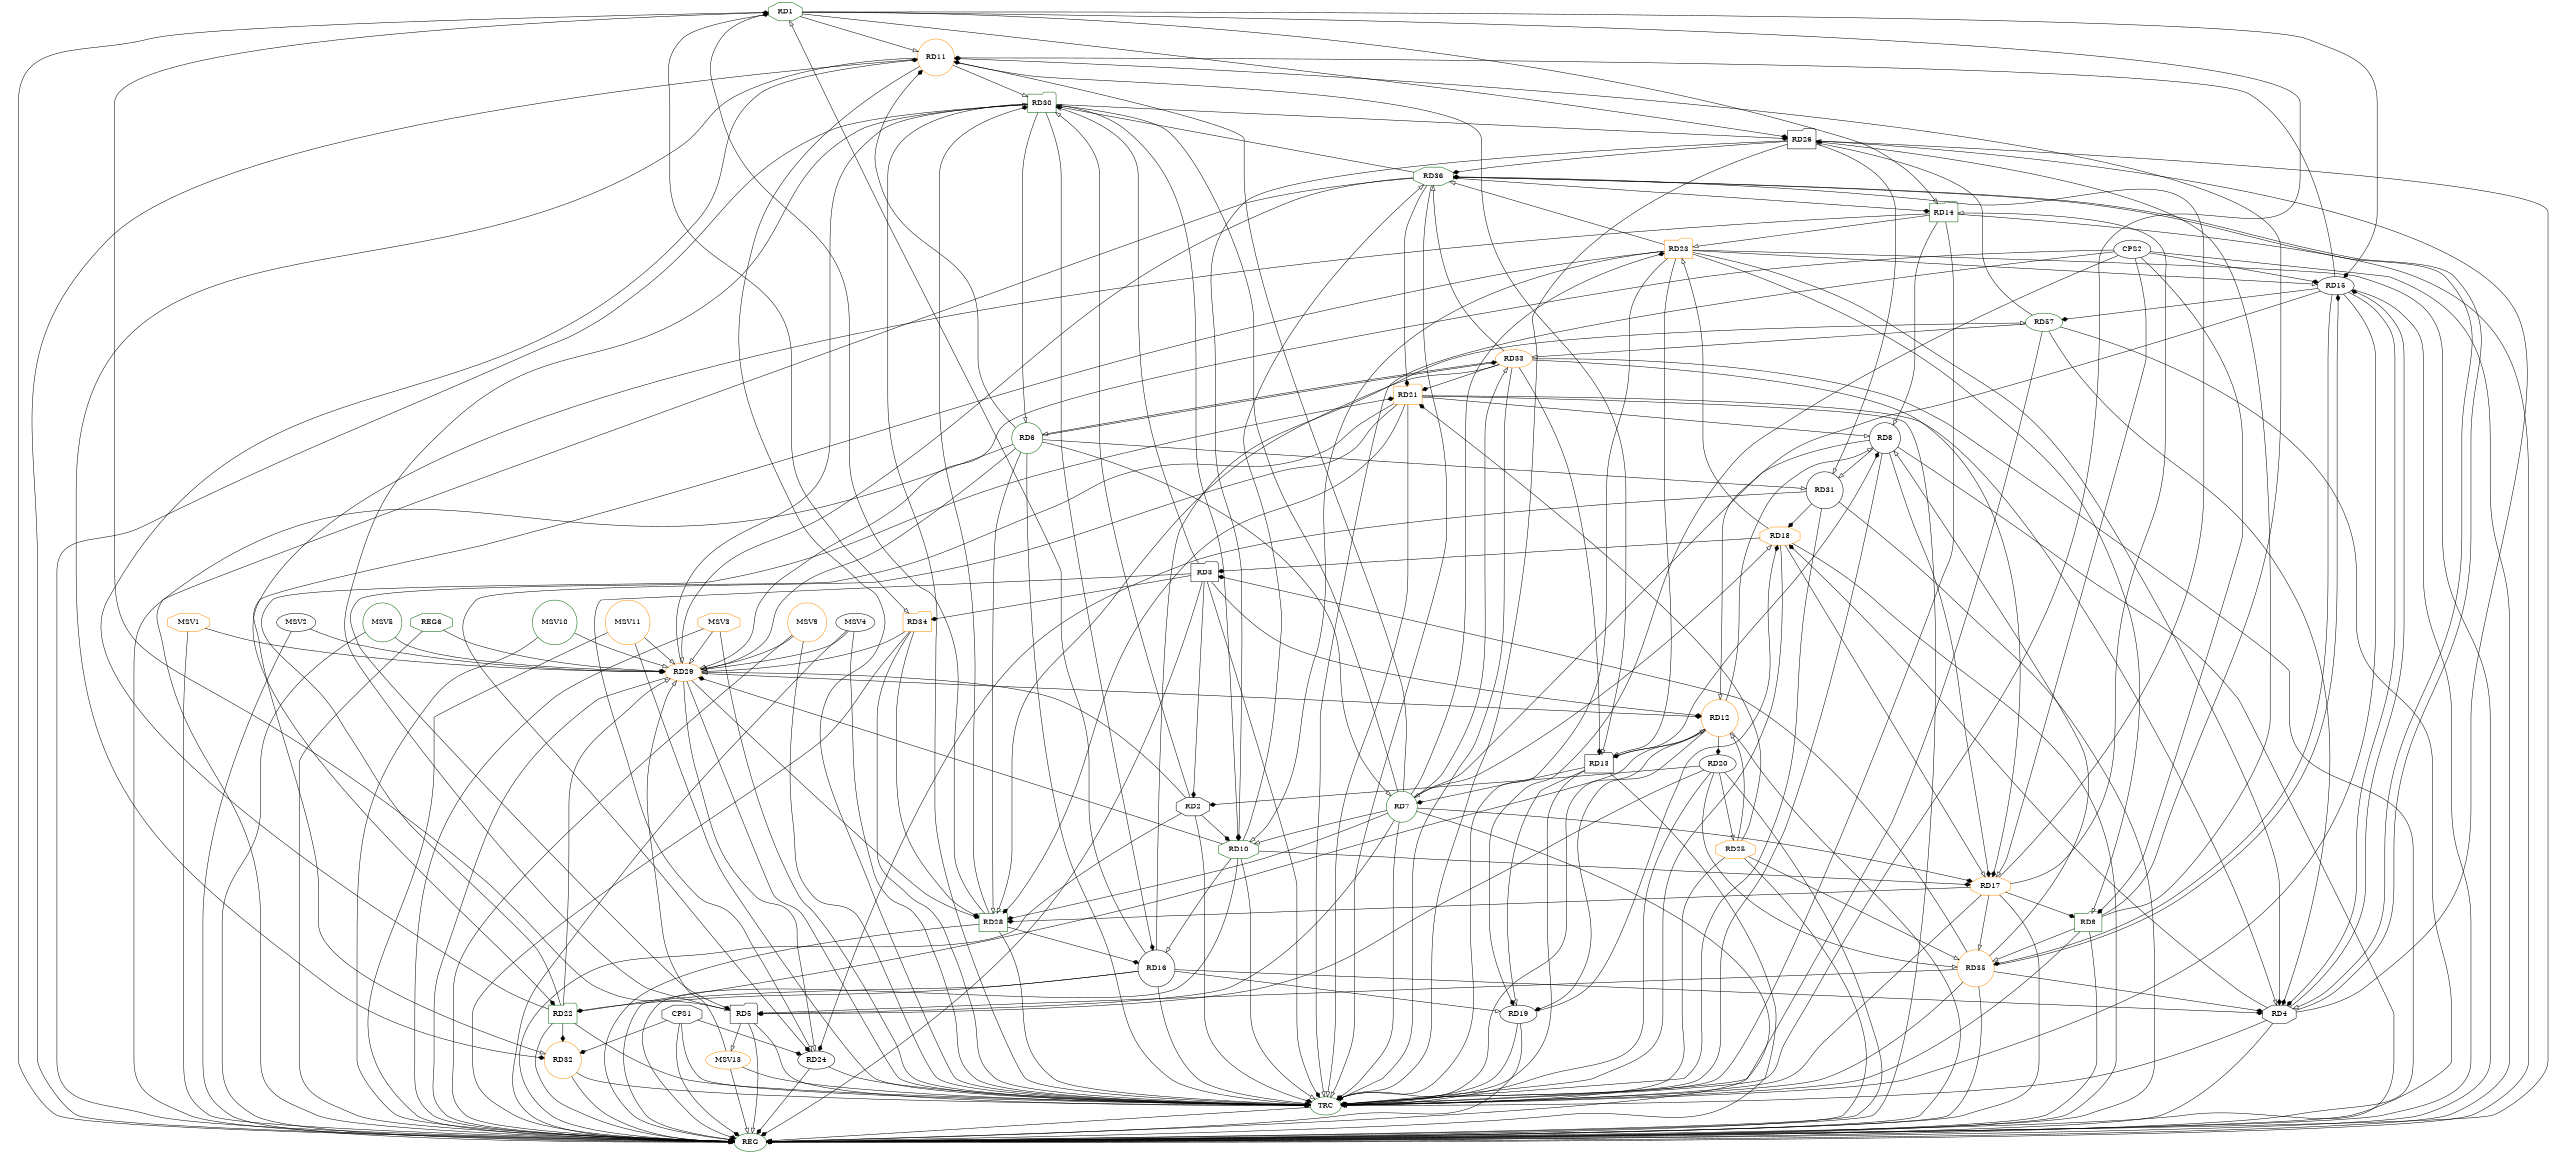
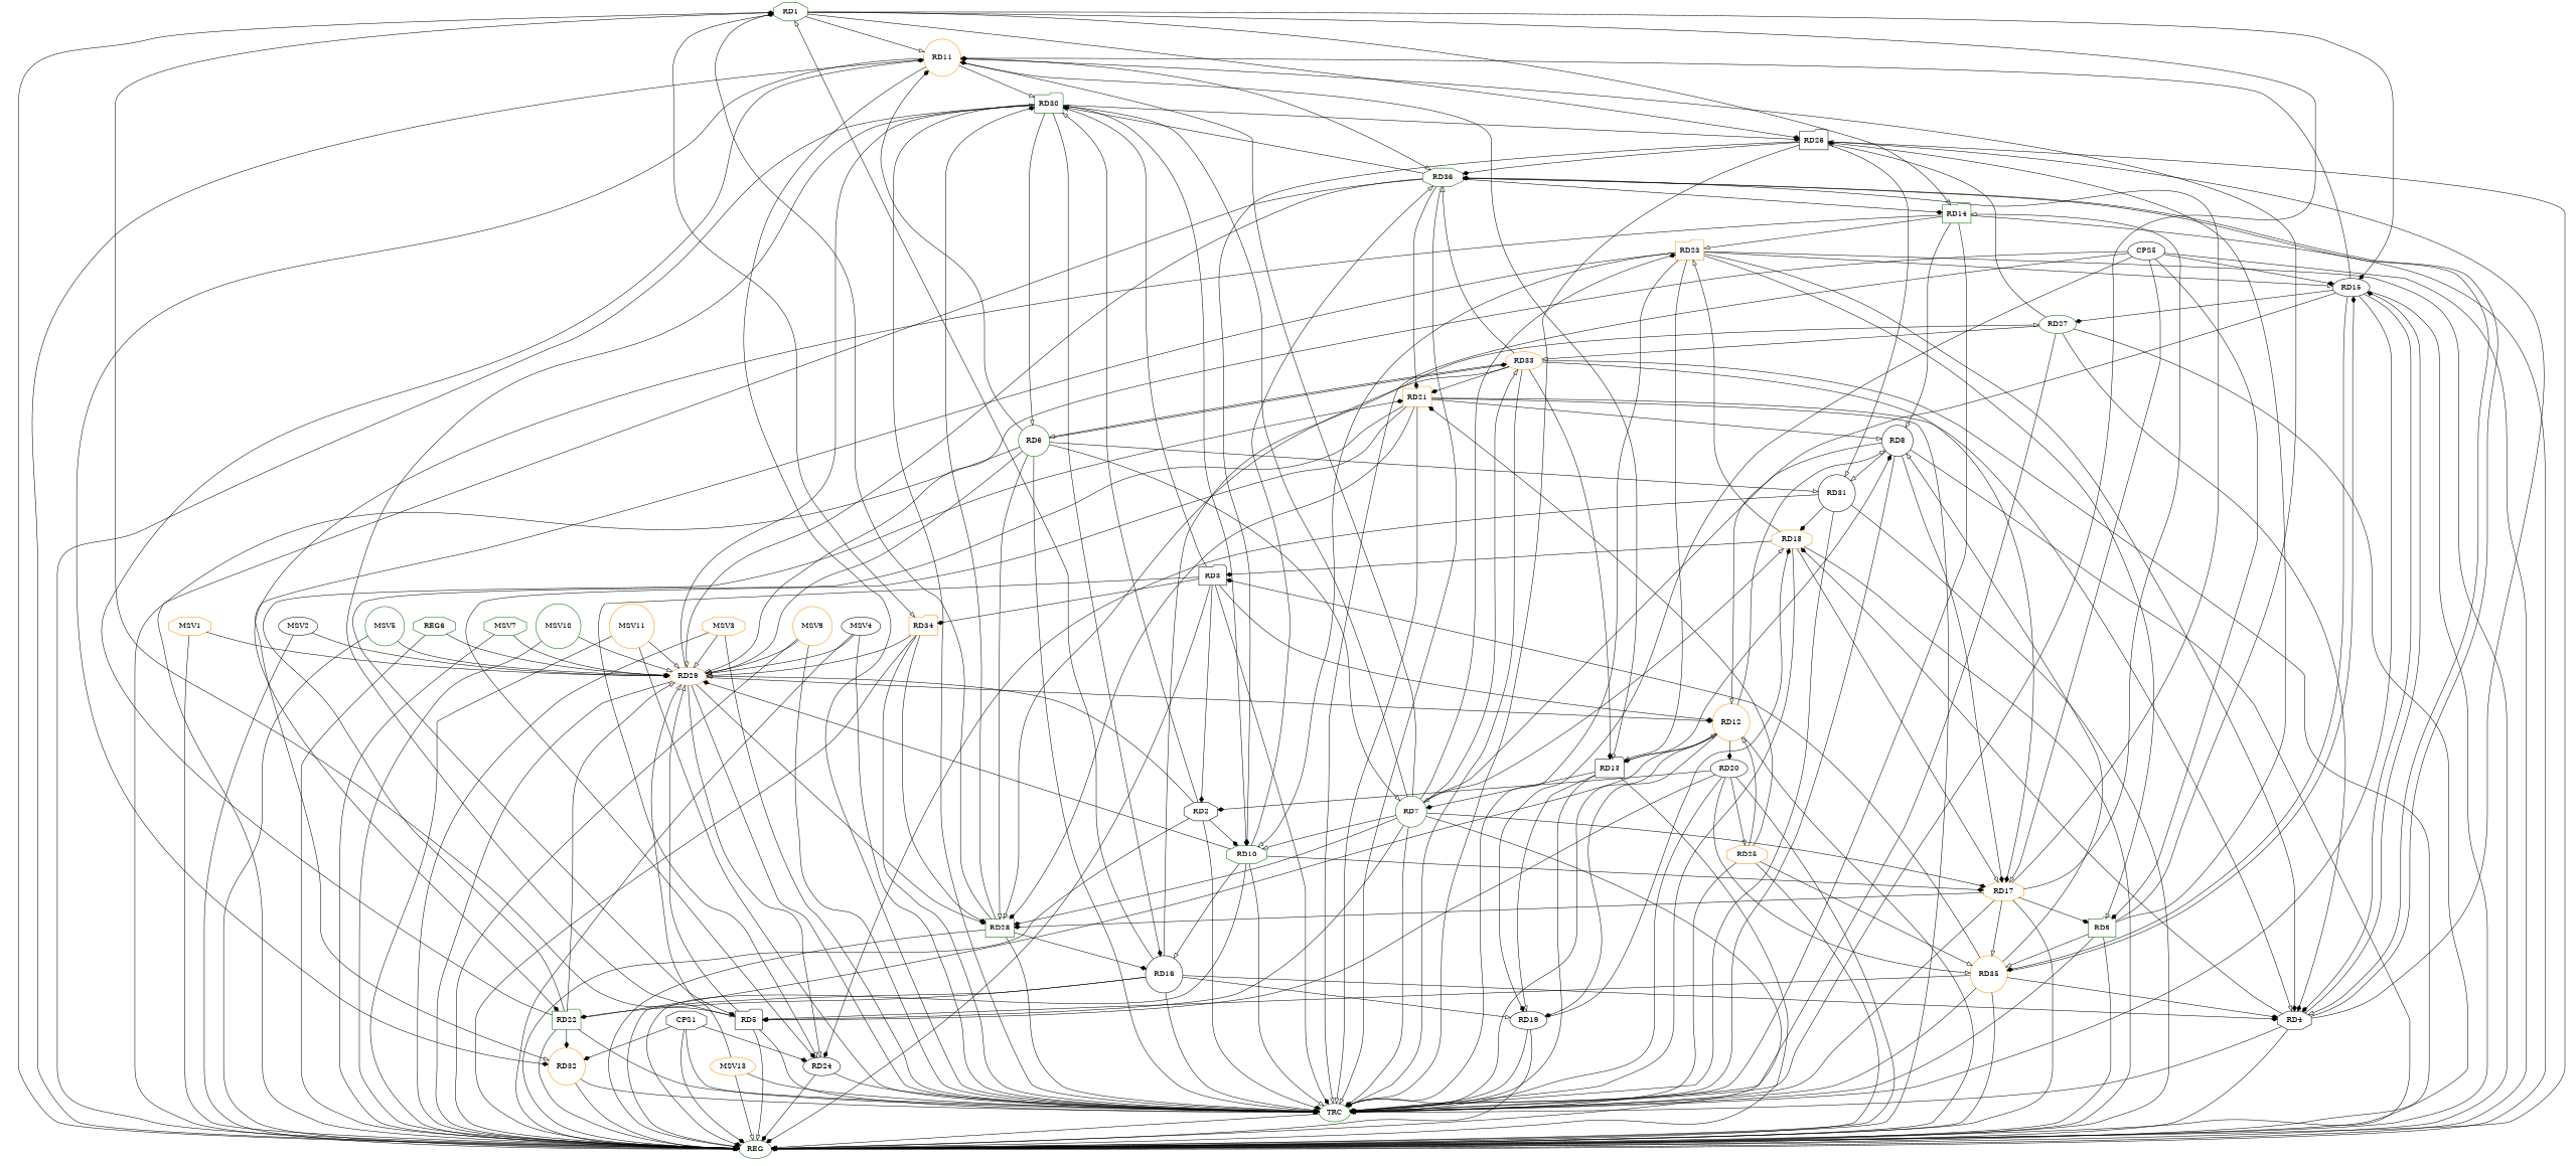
  strict digraph {
    node [color=darkgreen shape=octagon]
    edge [arrowhead=onormal]
    n1 [label=RD1]
    n2 [color=darkorange label=RD11 shape=circle]
    n3 [label=RD14 shape=folder]
    n4 [color=black label=RD15 shape=ellipse]
    n5 [color=black label=RD26 shape=folder]
    n6 [color=darkorange label=RD34 shape=folder]
    n7 [label=REG shape=ellipse]
    n8 [label=TRC shape=ellipse]
    n9 [label=RD30 shape=folder]
    n10 [label=RD36]
    n11 [color=black label=RD13 shape=folder]
    n12 [color=darkorange label=RD32 shape=circle]
    n13 [color=darkorange label=RD23 shape=folder]
    n14 [color=black label=RD8 shape=circle]
    n15 [label=RD22 shape=folder]
    n16 [color=darkorange label=RD12 shape=circle]
    n17 [color=black label=RD4]
    n18 [color=darkorange label=RD35 shape=circle]
-   n19 [label=RD57 shape=ellipse]
+   n19 [label=RD27 shape=ellipse]
    n20 [label=RD10]
    n21 [color=black label=RD31 shape=circle]
    n22 [color=darkorange label=RD29 shape=ellipse]
    n23 [label=RD28 shape=folder]
    n24 [color=black label=RD2]
    n25 [color=darkorange label=RD17]
    n26 [color=black label=RD16 shape=circle]
    n27 [color=black label=RD24 shape=ellipse]
    n28 [color=black label=RD5 shape=folder]
    n29 [label=RD6 shape=circle]
    n30 [color=black label=RD3 shape=folder]
    n31 [color=black label=RD19 shape=ellipse]
    n32 [color=black label=RD20 shape=ellipse]
    n33 [color=darkorange label=RD18]
    n34 [color=darkorange label=RD21 shape=folder]
    n35 [label=RD7 shape=circle]
    n36 [color=darkorange label=RD33 shape=ellipse]
    n37 [label=RD9 shape=folder]
    n38 [color=darkorange label=RD25]
    n39 [color=black label=CPS1]
-   n40 [color=black label=CPS2 shape=ellipse]
+   n40 [color=black label=CPS5 shape=ellipse]
    n41 [color=darkorange label=MSV1]
    n42 [color=black label=MSV2 shape=ellipse]
    n43 [color=darkorange label=MSV3]
    n44 [color=black label=MSV4 shape=ellipse]
    n45 [label=MSV5 shape=circle]
    n46 [label=REG6]
+   n47 [label=MSV7]
    n48 [color=darkorange label=MSV9 shape=circle]
    n49 [label=MSV10 shape=circle]
    n50 [color=darkorange label=MSV11 shape=circle]
    n51 [color=darkorange label=MSV13 shape=ellipse]
    n1 -> n2
    n1 -> n3
    n1 -> n4 [arrowhead=diamond]
    n1 -> n5 [arrowhead=diamond]
    n1 -> n6
    n1 -> n7
    n1 -> n8
    n2 -> n7 [arrowhead=diamond]
    n2 -> n8
    n2 -> n9
-   n13 -> n10
+   n2 -> n10
    n2 -> n11
    n2 -> n12 [arrowhead=diamond]
    n3 -> n7 [arrowhead=diamond]
    n3 -> n8
    n3 -> n13
    n3 -> n14
    n3 -> n15 [arrowhead=diamond]
    n4 -> n2 [arrowhead=diamond]
    n4 -> n7
    n4 -> n8 [arrowhead=diamond]
    n4 -> n16
    n4 -> n17 [arrowhead=diamond]
    n4 -> n18 [arrowhead=diamond]
    n4 -> n19 [arrowhead=diamond]
    n5 -> n7
    n5 -> n8 [arrowhead=diamond]
    n5 -> n10 [arrowhead=diamond]
    n5 -> n20 [arrowhead=diamond]
    n5 -> n21
    n6 -> n7
    n6 -> n8 [arrowhead=diamond]
    n6 -> n22
    n6 -> n23 [arrowhead=diamond]
    n8 -> n7
    n9 -> n5 [arrowhead=diamond]
    n9 -> n7 [arrowhead=diamond]
    n9 -> n8 [arrowhead=diamond]
    n9 -> n20 [arrowhead=diamond]
    n9 -> n26 [arrowhead=diamond]
    n9 -> n28
    n9 -> n29
    n10 -> n3 [arrowhead=diamond]
    n10 -> n7 [arrowhead=diamond]
    n10 -> n8
    n10 -> n9 [arrowhead=diamond]
    n10 -> n17
    n10 -> n22
    n10 -> n34 [arrowhead=diamond]
    n11 -> n7
    n11 -> n8
    n11 -> n14 [arrowhead=diamond]
    n11 -> n31
    n11 -> n35 [arrowhead=diamond]
    n12 -> n7
    n12 -> n8
    n13 -> n4
    n13 -> n7 [arrowhead=diamond]
    n13 -> n8 [arrowhead=diamond]
    n13 -> n11
    n13 -> n12
    n13 -> n17 [arrowhead=diamond]
    n13 -> n20
    n13 -> n37
    n14 -> n7 [arrowhead=diamond]
    n14 -> n8 [arrowhead=diamond]
    n14 -> n21
    n14 -> n25 [arrowhead=diamond]
    n14 -> n35
    n15 -> n2 [arrowhead=diamond]
    n15 -> n7
    n15 -> n8 [arrowhead=diamond]
    n15 -> n12 [arrowhead=diamond]
    n15 -> n16
    n15 -> n22
    n15 -> n34 [arrowhead=diamond]
    n16 -> n7 [arrowhead=diamond]
    n16 -> n8
    n16 -> n11 [arrowhead=diamond]
    n16 -> n14
    n16 -> n31 [arrowhead=diamond]
    n16 -> n32 [arrowhead=diamond]
    n17 -> n4 [arrowhead=diamond]
    n17 -> n5
    n17 -> n7
    n17 -> n8
    n17 -> n10 [arrowhead=diamond]
    n17 -> n33 [arrowhead=diamond]
    n18 -> n4 [arrowhead=diamond]
    n18 -> n7
    n18 -> n8
    n18 -> n14
    n18 -> n17 [arrowhead=diamond]
    n18 -> n28
    n18 -> n30 [arrowhead=diamond]
    n19 -> n5
    n19 -> n7 [arrowhead=diamond]
    n19 -> n8
    n19 -> n17 [arrowhead=diamond]
    n19 -> n36
    n20 -> n7 [arrowhead=diamond]
    n20 -> n8
    n20 -> n10
    n20 -> n22 [arrowhead=diamond]
    n20 -> n25 [arrowhead=diamond]
    n20 -> n26
    n21 -> n7
    n21 -> n8
    n21 -> n27 [arrowhead=diamond]
    n21 -> n33 [arrowhead=diamond]
    n22 -> n7 [arrowhead=diamond]
    n22 -> n8
    n22 -> n9
    n22 -> n16 [arrowhead=diamond]
    n22 -> n23 [arrowhead=diamond]
    n22 -> n27
    n23 -> n1 [arrowhead=diamond]
    n23 -> n7 [arrowhead=diamond]
    n23 -> n8
    n23 -> n9 [arrowhead=diamond]
    n23 -> n26 [arrowhead=diamond]
    n24 -> n7 [arrowhead=diamond]
    n24 -> n8 [arrowhead=diamond]
    n24 -> n9
    n24 -> n20 [arrowhead=diamond]
    n24 -> n22
    n25 -> n3
    n25 -> n7
    n25 -> n8 [arrowhead=diamond]
    n25 -> n10 [arrowhead=diamond]
    n25 -> n18
    n25 -> n23 [arrowhead=diamond]
    n25 -> n37 [arrowhead=diamond]
    n26 -> n1
    n26 -> n7
    n26 -> n8
    n26 -> n15 [arrowhead=diamond]
    n26 -> n17 [arrowhead=diamond]
    n26 -> n19
    n26 -> n31
    n27 -> n7 [arrowhead=diamond]
    n27 -> n8
    n28 -> n1 [arrowhead=diamond]
    n28 -> n7
    n28 -> n8
-   n28 -> n51
+   n28 -> n22
    n29 -> n2 [arrowhead=diamond]
    n29 -> n7
    n29 -> n8
    n29 -> n21
    n29 -> n22
    n29 -> n23
    n29 -> n35
    n29 -> n36 [arrowhead=diamond]
    n30 -> n6 [arrowhead=diamond]
    n30 -> n7 [arrowhead=diamond]
    n30 -> n8 [arrowhead=diamond]
    n30 -> n9
    n30 -> n16 [arrowhead=diamond]
    n30 -> n24 [arrowhead=diamond]
    n30 -> n27
    n31 -> n7 [arrowhead=diamond]
    n31 -> n8 [arrowhead=diamond]
    n31 -> n33 [arrowhead=diamond]
    n32 -> n7
    n32 -> n8
    n32 -> n18
    n32 -> n24 [arrowhead=diamond]
    n32 -> n28 [arrowhead=diamond]
    n32 -> n38
    n33 -> n7 [arrowhead=diamond]
    n33 -> n8 [arrowhead=diamond]
    n33 -> n13
    n33 -> n25
    n33 -> n30 [arrowhead=diamond]
    n34 -> n7 [arrowhead=diamond]
    n34 -> n8
    n34 -> n14
    n34 -> n17
    n34 -> n23 [arrowhead=diamond]
    n34 -> n27 [arrowhead=diamond]
    n34 -> n28 [arrowhead=diamond]
    n35 -> n2 [arrowhead=diamond]
    n35 -> n7
    n35 -> n8 [arrowhead=diamond]
    n35 -> n9
    n35 -> n13 [arrowhead=diamond]
    n35 -> n20
    n35 -> n23 [arrowhead=diamond]
    n35 -> n25 [arrowhead=diamond]
    n35 -> n28
    n35 -> n33
    n35 -> n36
    n36 -> n7
    n36 -> n8
    n36 -> n10
    n36 -> n11 [arrowhead=diamond]
    n36 -> n23
    n36 -> n25 [arrowhead=diamond]
    n36 -> n29
    n36 -> n34 [arrowhead=diamond]
    n37 -> n2 [arrowhead=diamond]
    n37 -> n5 [arrowhead=diamond]
    n37 -> n7 [arrowhead=diamond]
    n37 -> n8 [arrowhead=diamond]
    n37 -> n18
    n38 -> n7
    n38 -> n8 [arrowhead=diamond]
    n38 -> n16
    n38 -> n18
    n38 -> n34 [arrowhead=diamond]
    n39 -> n7 [arrowhead=diamond]
    n39 -> n8
    n39 -> n12 [arrowhead=diamond]
    n39 -> n27 [arrowhead=diamond]
    n40 -> n4 [arrowhead=diamond]
    n40 -> n7 [arrowhead=diamond]
    n40 -> n8
    n40 -> n22
    n40 -> n25
    n40 -> n31 [arrowhead=diamond]
    n40 -> n37 [arrowhead=diamond]
    n41 -> n7
    n41 -> n22
    n42 -> n7 [arrowhead=diamond]
    n42 -> n22 [arrowhead=diamond]
    n43 -> n7 [arrowhead=diamond]
    n43 -> n8 [arrowhead=diamond]
    n43 -> n22
    n44 -> n7
    n44 -> n8
    n44 -> n22
    n45 -> n7
    n45 -> n22
    n46 -> n7
    n46 -> n22 [arrowhead=diamond]
+   n47 -> n7 [arrowhead=diamond]
+   n47 -> n22 [arrowhead=diamond]
    n48 -> n7
    n48 -> n8 [arrowhead=diamond]
    n48 -> n22
    n49 -> n7
    n49 -> n22
    n50 -> n7
    n50 -> n8
    n50 -> n22
    n51 -> n7
    n51 -> n8
    n51 -> n22
  }
